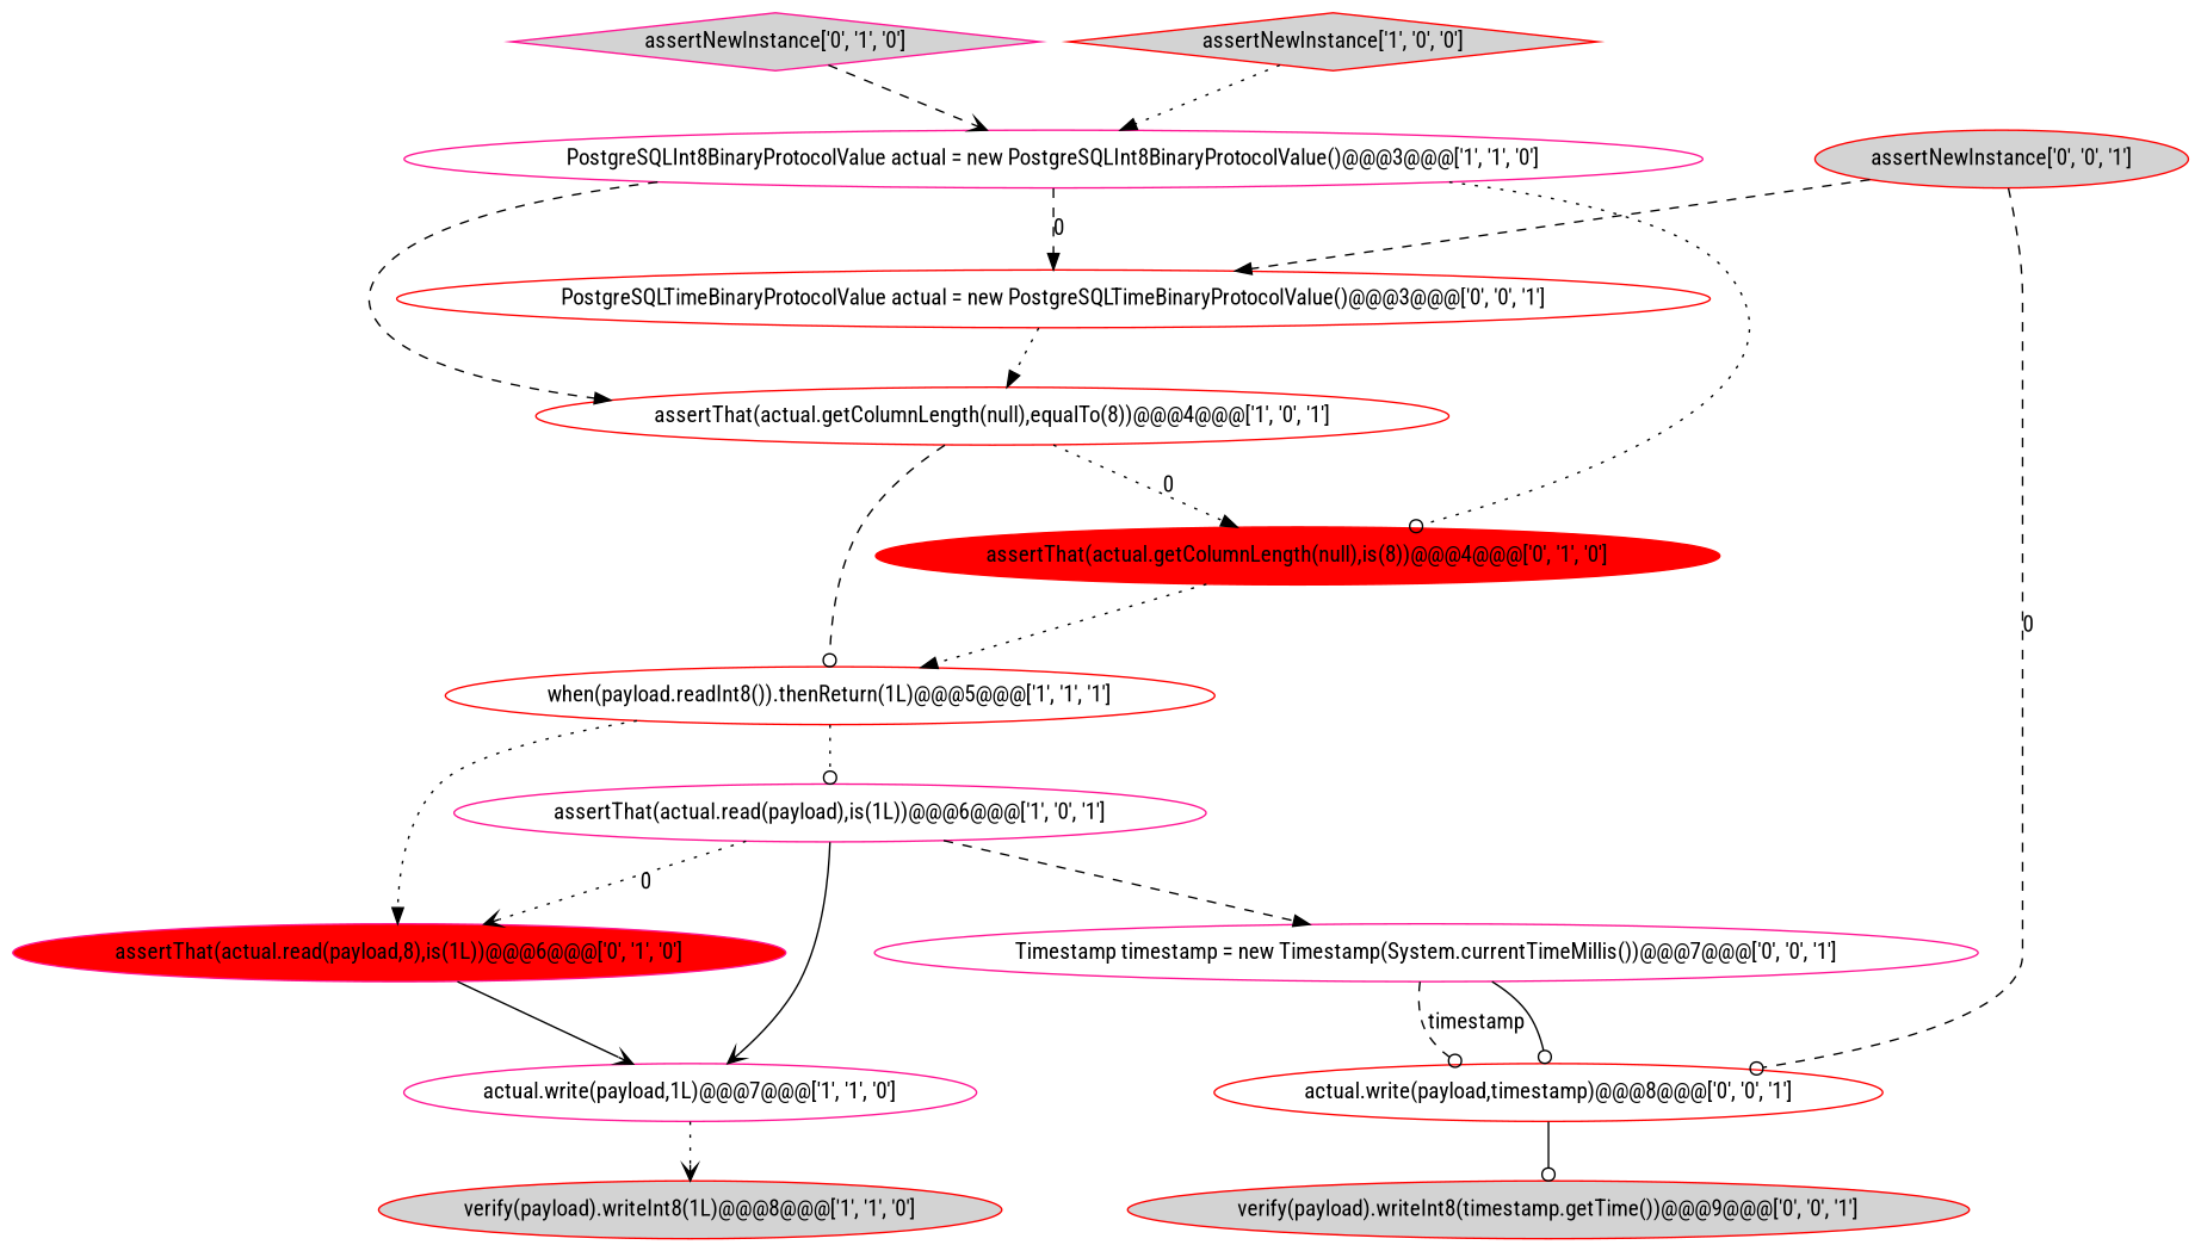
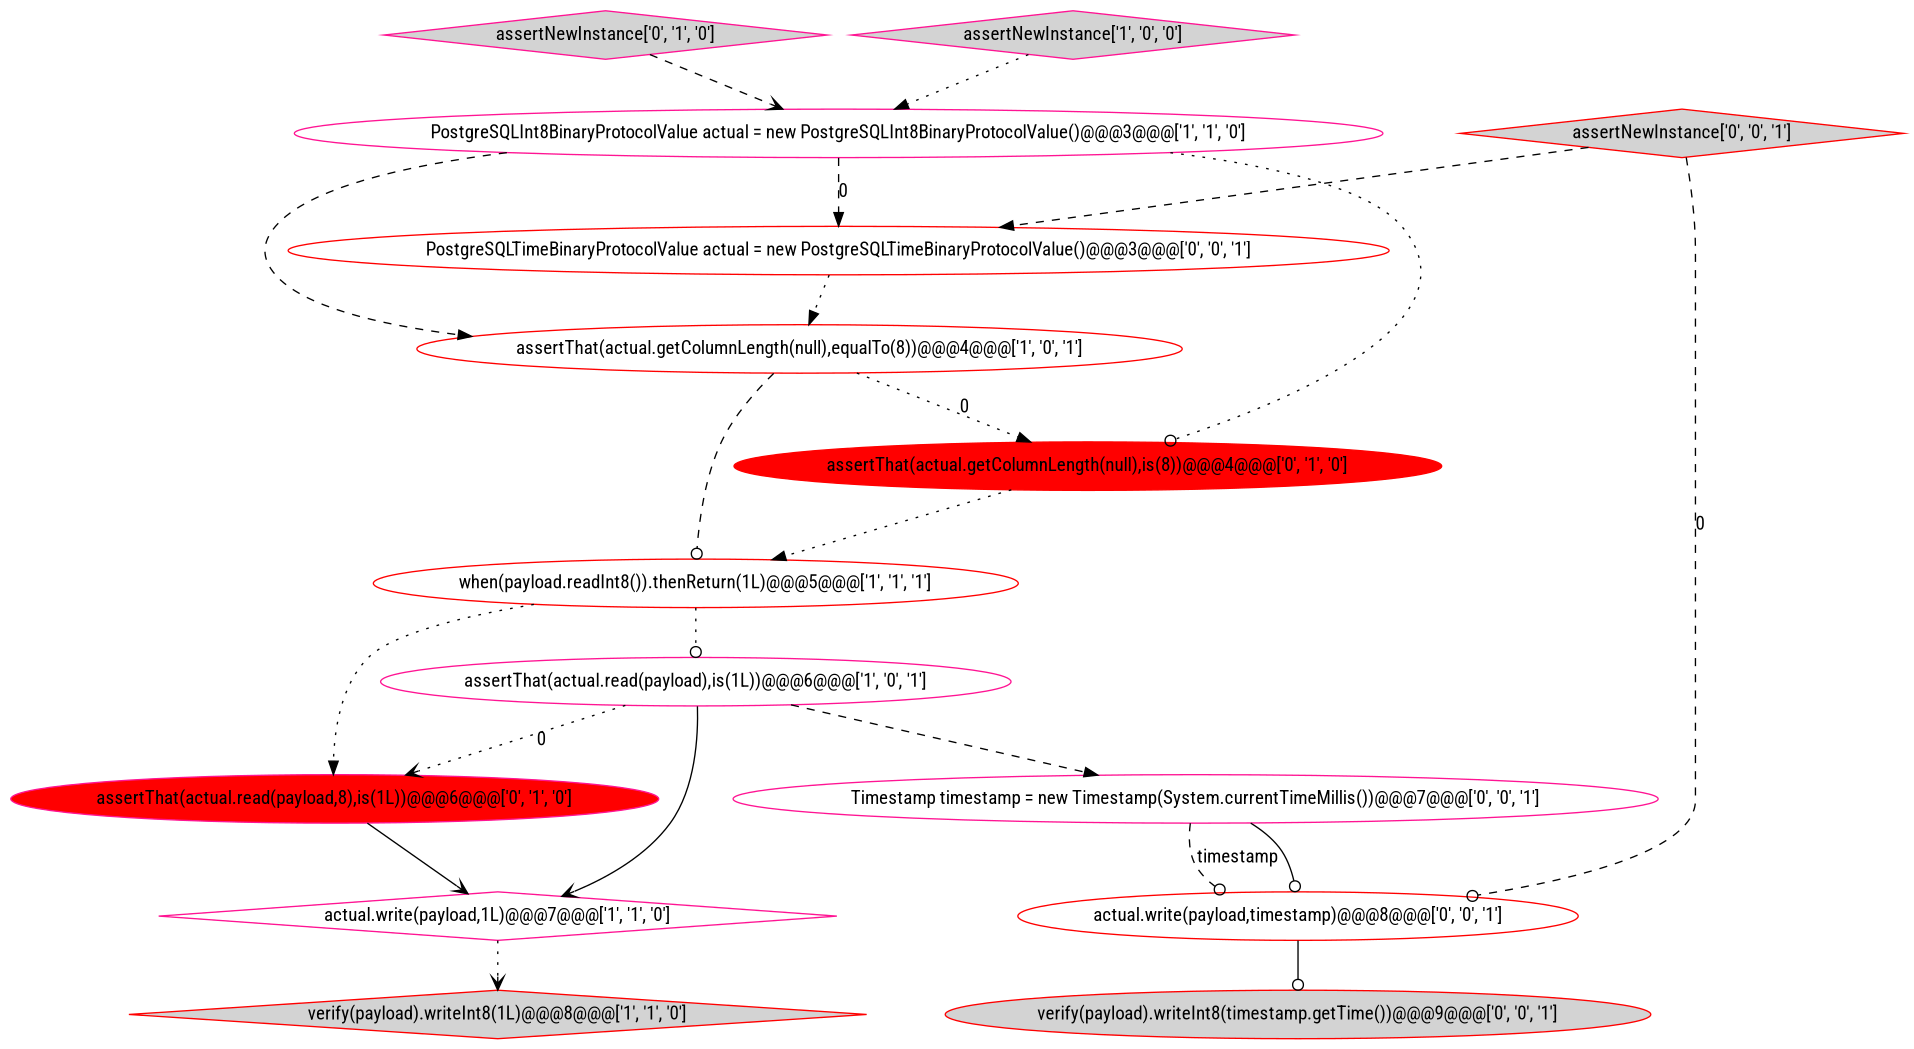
  digraph {
    fontname="Roboto Condensed"
    node [color=red fillcolor=white fontname="Roboto Condensed" shape=ellipse style=filled]
    edge [arrowhead=normal fontname="Roboto Condensed" style=dotted]
-   n1 [color=deeppink label="actual.write(payload,1L)@@@7@@@['1', '1', '0']"]
-   n2 [fillcolor=lightgray label="verify(payload).writeInt8(1L)@@@8@@@['1', '1', '0']"]
+   n1 [color=deeppink label="actual.write(payload,1L)@@@7@@@['1', '1', '0']" shape=diamond]
+   n2 [fillcolor=lightgray label="verify(payload).writeInt8(1L)@@@8@@@['1', '1', '0']" shape=diamond]
    n3 [label="PostgreSQLTimeBinaryProtocolValue actual = new PostgreSQLTimeBinaryProtocolValue()@@@3@@@['0', '0', '1']"]
    n4 [label="assertThat(actual.getColumnLength(null),equalTo(8))@@@4@@@['1', '0', '1']"]
    n5 [fillcolor=red label="assertThat(actual.getColumnLength(null),is(8))@@@4@@@['0', '1', '0']"]
    n6 [label="when(payload.readInt8()).thenReturn(1L)@@@5@@@['1', '1', '1']"]
    n7 [fillcolor=lightgray label="verify(payload).writeInt8(timestamp.getTime())@@@9@@@['0', '0', '1']"]
    n8 [color=deeppink fillcolor=lightgray label="assertNewInstance['0', '1', '0']" shape=diamond]
    n9 [color=deeppink label="PostgreSQLInt8BinaryProtocolValue actual = new PostgreSQLInt8BinaryProtocolValue()@@@3@@@['1', '1', '0']"]
    n10 [color=deeppink label="Timestamp timestamp = new Timestamp(System.currentTimeMillis())@@@7@@@['0', '0', '1']"]
    n11 [label="actual.write(payload,timestamp)@@@8@@@['0', '0', '1']"]
    n12 [color=deeppink fillcolor=red label="assertThat(actual.read(payload,8),is(1L))@@@6@@@['0', '1', '0']"]
    n13 [color=deeppink label="assertThat(actual.read(payload),is(1L))@@@6@@@['1', '0', '1']"]
-   n14 [fillcolor=lightgray label="assertNewInstance['1', '0', '0']" shape=diamond]
-   n15 [fillcolor=lightgray label="assertNewInstance['0', '0', '1']"]
+   n14 [color=deeppink fillcolor=lightgray label="assertNewInstance['1', '0', '0']" shape=diamond]
+   n15 [fillcolor=lightgray label="assertNewInstance['0', '0', '1']" shape=diamond]
    n1 -> n2 [arrowhead=vee]
    n3 -> n4
    n4 -> n5 [label=0]
    n4 -> n6 [arrowhead=odot style=dashed]
    n5 -> n6
    n6 -> n12
    n6 -> n13 [arrowhead=odot]
    n8 -> n9 [arrowhead=vee style=dashed]
    n9 -> n3 [label=0 style=dashed]
    n9 -> n4 [style=dashed]
    n9 -> n5 [arrowhead=odot]
    n10 -> n11 [arrowhead=odot label=timestamp style=dashed]
    n10 -> n11 [arrowhead=odot style=solid]
    n11 -> n7 [arrowhead=odot style=solid]
    n12 -> n1 [arrowhead=vee style=solid]
    n13 -> n1 [arrowhead=vee style=solid]
    n13 -> n10 [style=dashed]
    n13 -> n12 [arrowhead=vee label=0]
    n14 -> n9
    n15 -> n3 [style=dashed]
    n15 -> n11 [arrowhead=odot label=0 style=dashed]
  }
